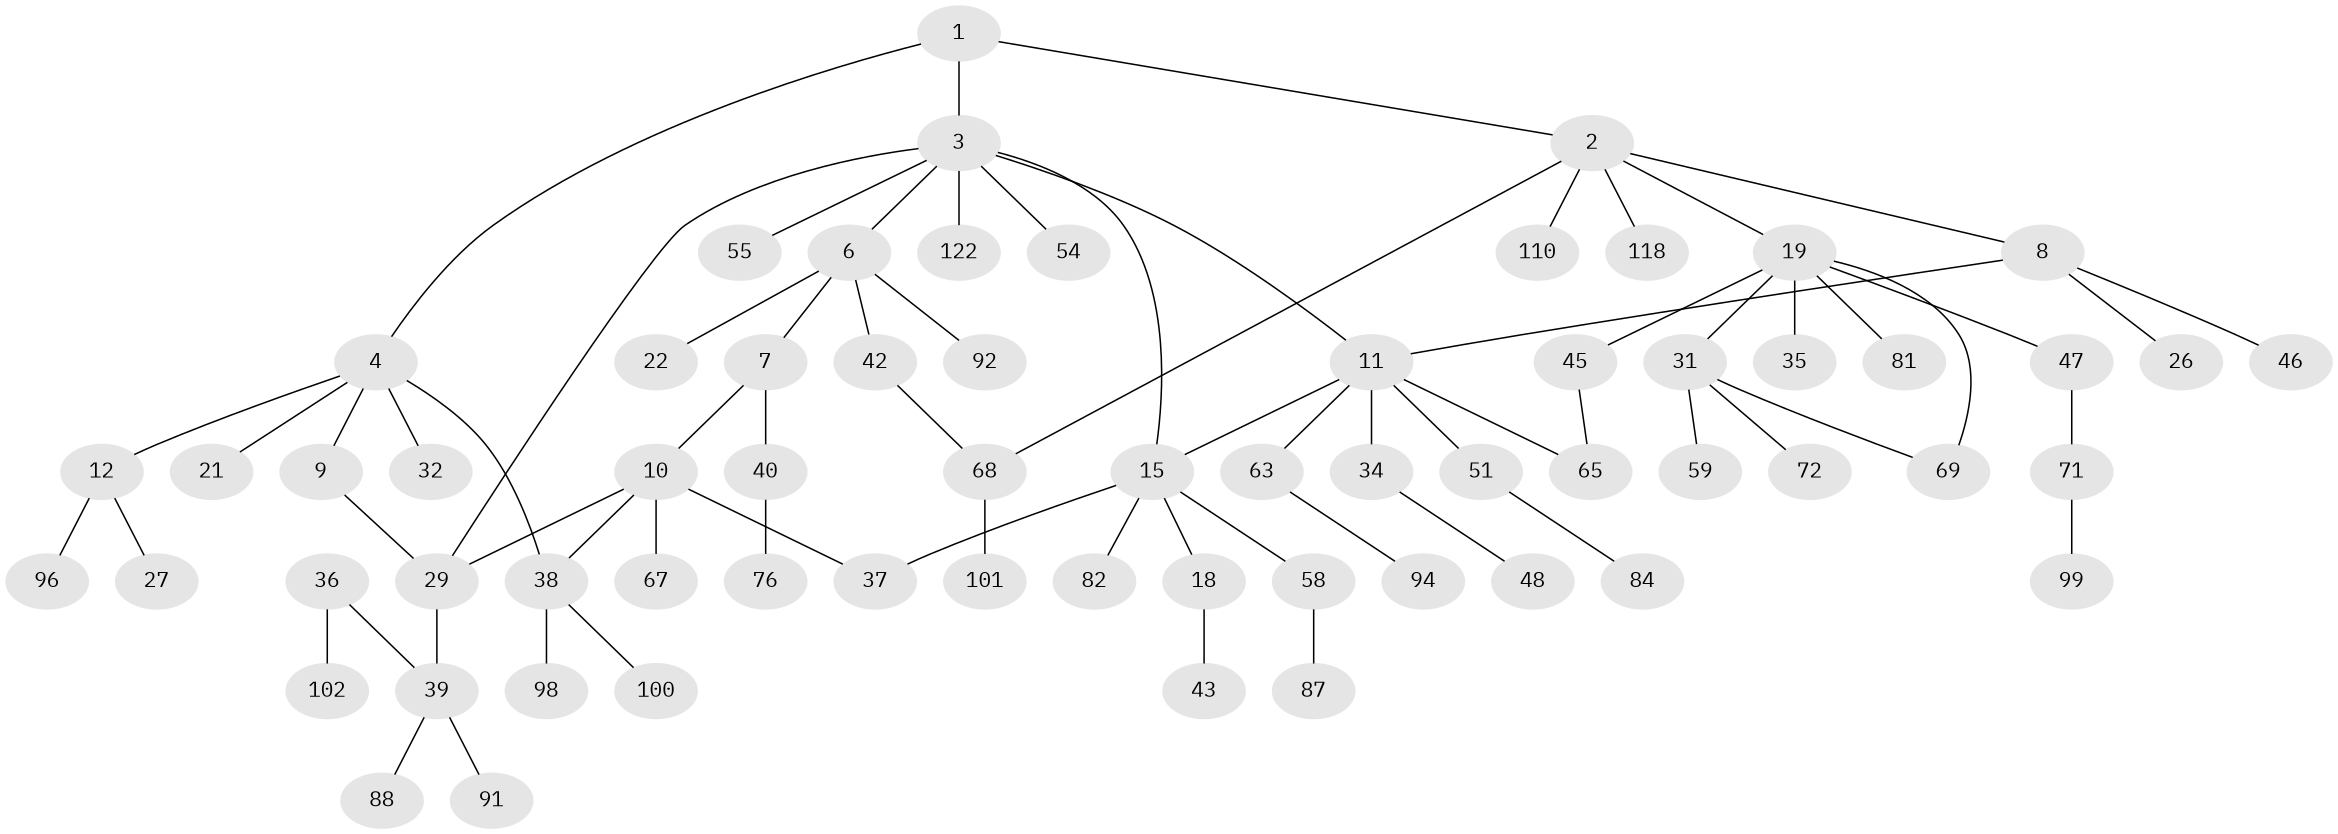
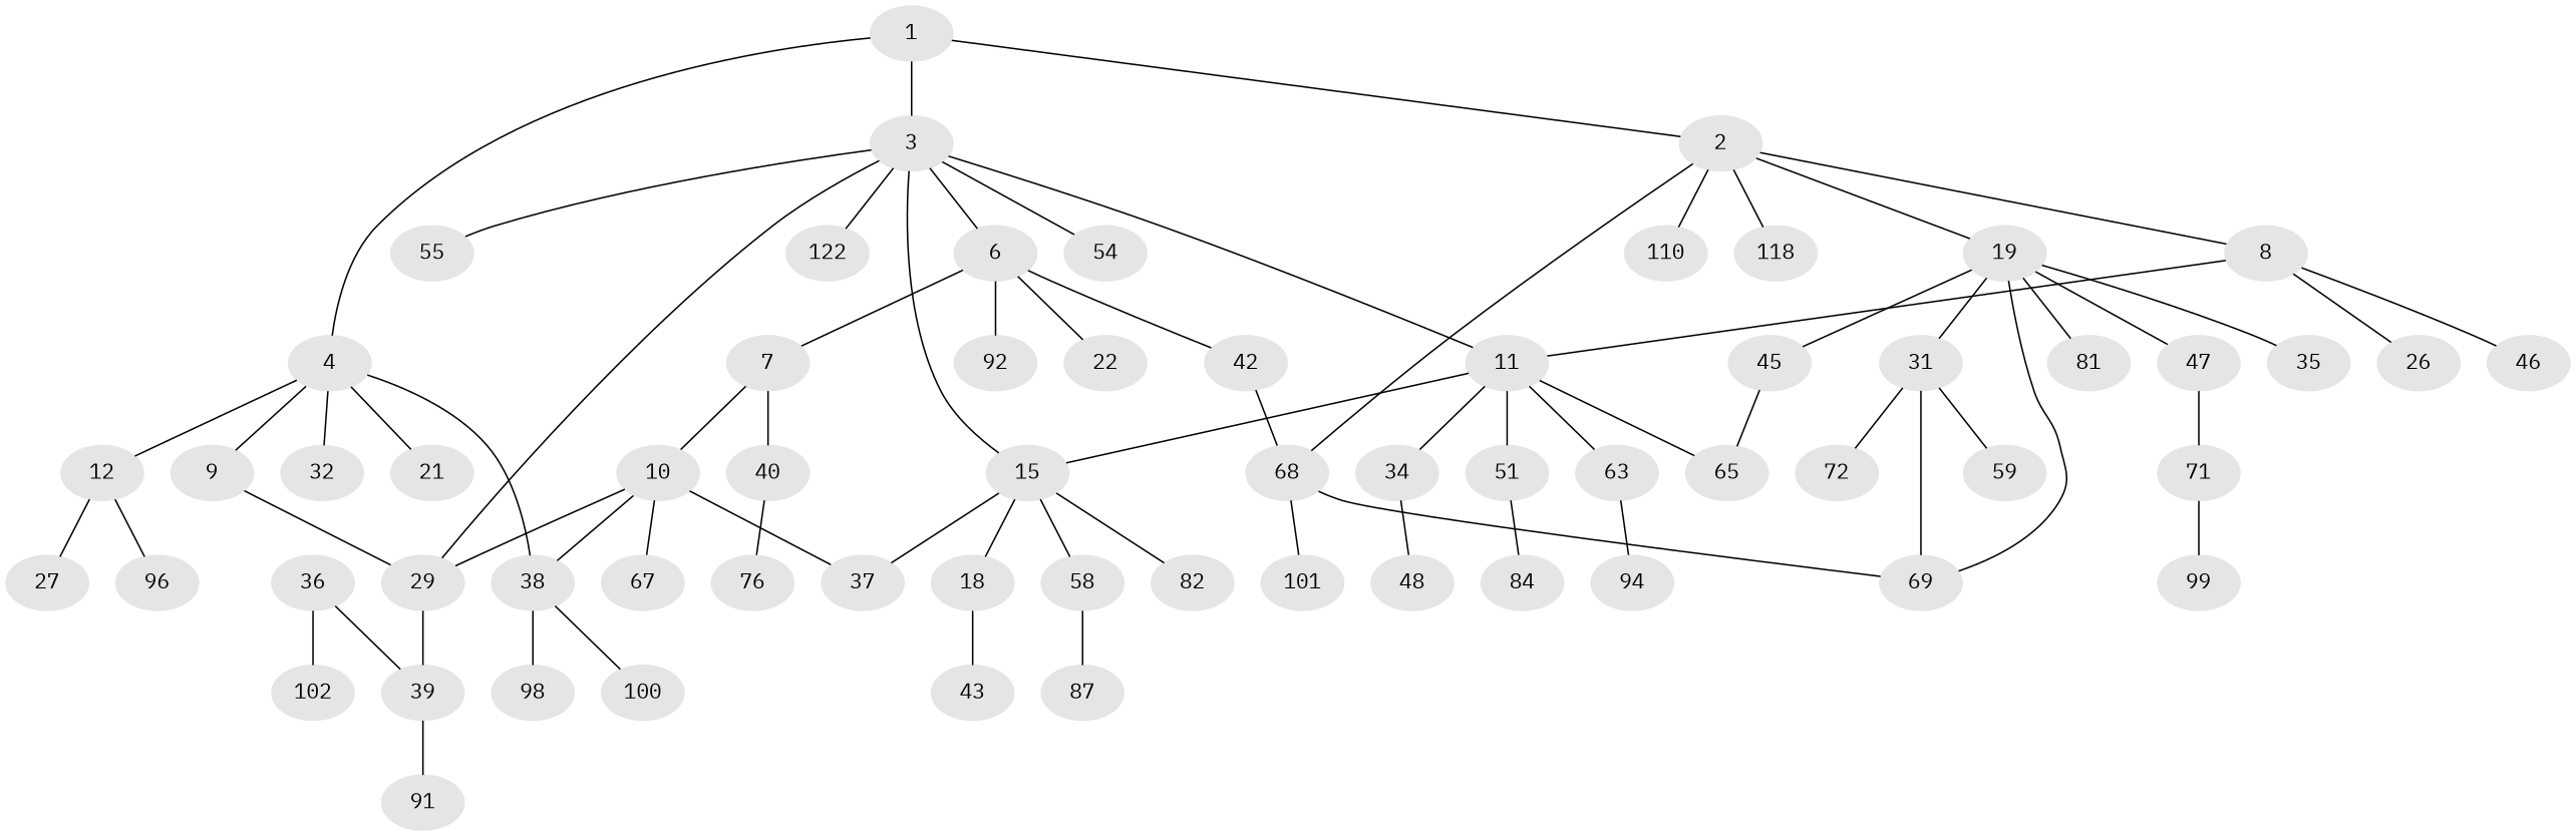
  graph {
    fontname="IBM Plex Mono"
    node [color=gray90 fontname="IBM Plex Mono" style=filled]
    edge [fontname="IBM Plex Mono"]
    1
    2
    3 [super="+5"]
    4 [super="+50"]
    8
    19 [super="+24"]
    68 [super="+80"]
    110
    118
    6 [super="+13"]
    11 [super="+56+23"]
    15 [super="+30+73+123"]
    29 [super="+74"]
    54
    55 [super="+62"]
    122
    9
    12 [super="+17"]
    21 [super="+75"]
    32 [super="+97"]
    38
    26 [super="+89+83"]
    46
    31 [super="+41"]
    35 [super="+86"]
    45 [super="+78"]
    47
    69
    81
    101
    7
    22
    42
    n34 [label=92]
    34
    51
    63
    65 [super="+112"]
    37 [super="+116"]
    18
    58 [super="+77+60"]
    82
    39 [super="+61"]
    27 [super="+33"]
    96
    98 [super="+104"]
    100
    10 [super="+14+20+16"]
    40
    67 [super="+90"]
    76
    36
    102
    48 [super="+128"]
    84
    94
    43 [super="+64"]
    87 [super="+95"]
    59 [super="+106"]
    72 [super="+114"]
    71
-   88
    91
    99
    1 -- 2
    1 -- 3
    1 -- 4
    2 -- 8
    2 -- 19
    2 -- 68
    2 -- 110
    2 -- 118
    3 -- 6
    3 -- 11
    3 -- 15
    3 -- 29
    3 -- 54
    3 -- 55
    3 -- 122
    4 -- 9
    4 -- 12
    4 -- 21
    4 -- 32
    4 -- 38
    8 -- 11
    8 -- 26
    8 -- 46
    19 -- 31
    19 -- 35
    19 -- 45
    19 -- 47
    19 -- 69
    19 -- 81
+   68 -- 69
    68 -- 101
    6 -- 7
    6 -- 22
    6 -- 42
    6 -- n34
    11 -- 15
    11 -- 34
    11 -- 51
    11 -- 63
    11 -- 65
    15 -- 37
    15 -- 18
    15 -- 58
    15 -- 82
    29 -- 39
    9 -- 29
    12 -- 27
    12 -- 96
    38 -- 98
    38 -- 100
    31 -- 69
    31 -- 59
    31 -- 72
    45 -- 65
    47 -- 71
    7 -- 10
    7 -- 40
    42 -- 68
    34 -- 48
    51 -- 84
    63 -- 94
    18 -- 43
    58 -- 87
-   39 -- 88
    39 -- 91
    10 -- 29
    10 -- 38
    10 -- 37
    10 -- 67
    40 -- 76
    36 -- 39
    36 -- 102
    71 -- 99
  }
